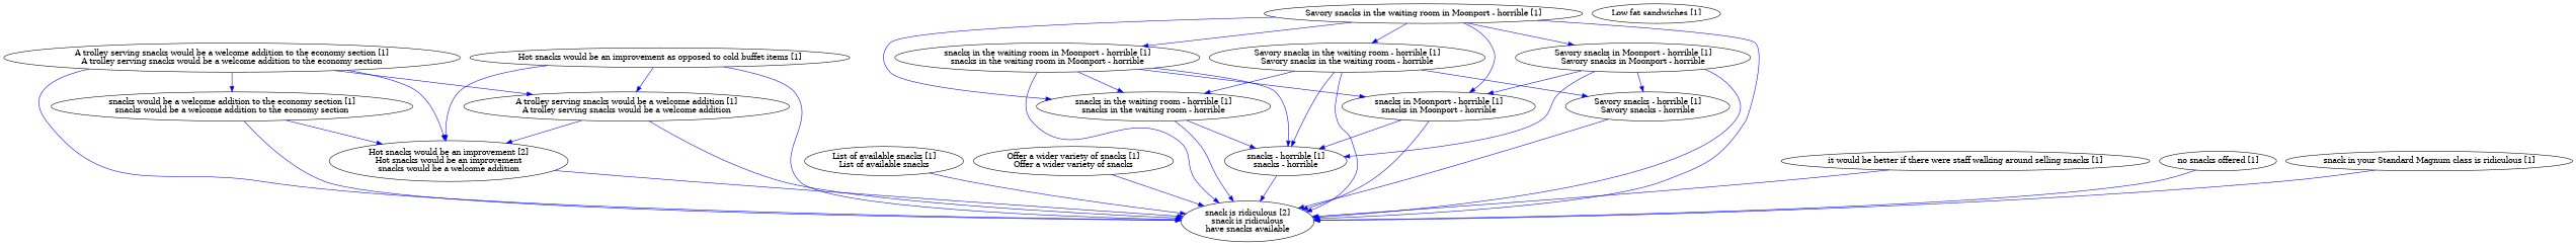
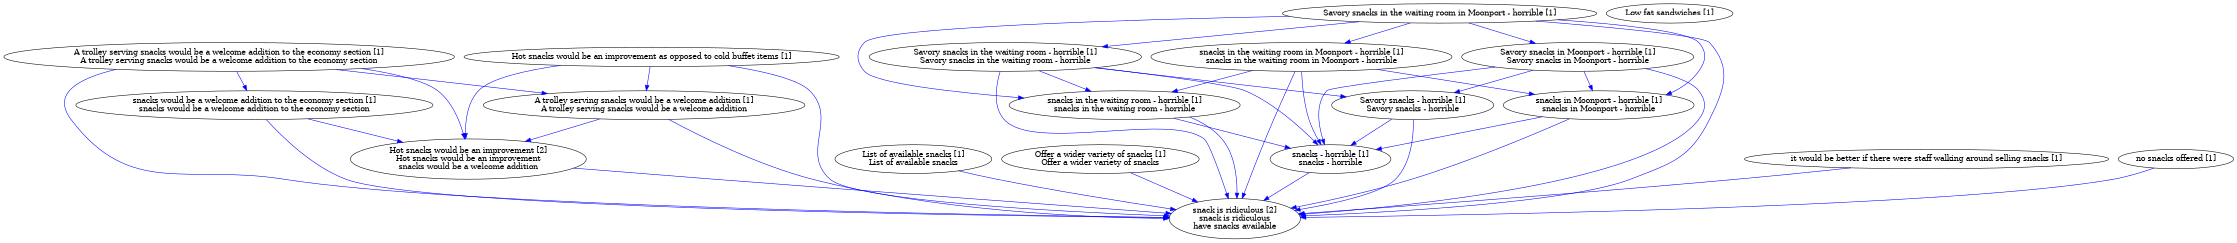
  digraph {
    edge [color=blue]
    "Hot snacks would be an improvement [2]\nHot snacks would be an improvement\nsnacks would be a welcome addition"
    "snack is ridiculous [2]\nsnack is ridiculous\nhave snacks available"
    "A trolley serving snacks would be a welcome addition to the economy section [1]\nA trolley serving snacks would be a welcome addition to the economy section"
    "A trolley serving snacks would be a welcome addition [1]\nA trolley serving snacks would be a welcome addition"
    "snacks would be a welcome addition to the economy section [1]\nsnacks would be a welcome addition to the economy section"
    "Hot snacks would be an improvement as opposed to cold buffet items [1]"
    "List of available snacks [1]\nList of available snacks"
    "Low fat sandwiches [1]"
    "Offer a wider variety of snacks [1]\nOffer a wider variety of snacks"
    "Savory snacks in the waiting room in Moonport - horrible [1]"
    "Savory snacks in Moonport - horrible [1]\nSavory snacks in Moonport - horrible"
    "snacks in Moonport - horrible [1]\nsnacks in Moonport - horrible"
    "Savory snacks in the waiting room - horrible [1]\nSavory snacks in the waiting room - horrible"
    "snacks in the waiting room - horrible [1]\nsnacks in the waiting room - horrible"
    "snacks in the waiting room in Moonport - horrible [1]\nsnacks in the waiting room in Moonport - horrible"
    "Savory snacks - horrible [1]\nSavory snacks - horrible"
    "snacks - horrible [1]\nsnacks - horrible"
    "it would be better if there were staff walking around selling snacks [1]"
    "no snacks offered [1]"
-   "snack in your Standard Magnum class is ridiculous [1]"
    "Hot snacks would be an improvement [2]\nHot snacks would be an improvement\nsnacks would be a welcome addition" -> "snack is ridiculous [2]\nsnack is ridiculous\nhave snacks available"
    "A trolley serving snacks would be a welcome addition to the economy section [1]\nA trolley serving snacks would be a welcome addition to the economy section" -> "Hot snacks would be an improvement [2]\nHot snacks would be an improvement\nsnacks would be a welcome addition"
    "A trolley serving snacks would be a welcome addition to the economy section [1]\nA trolley serving snacks would be a welcome addition to the economy section" -> "snack is ridiculous [2]\nsnack is ridiculous\nhave snacks available"
    "A trolley serving snacks would be a welcome addition to the economy section [1]\nA trolley serving snacks would be a welcome addition to the economy section" -> "A trolley serving snacks would be a welcome addition [1]\nA trolley serving snacks would be a welcome addition"
    "A trolley serving snacks would be a welcome addition to the economy section [1]\nA trolley serving snacks would be a welcome addition to the economy section" -> "snacks would be a welcome addition to the economy section [1]\nsnacks would be a welcome addition to the economy section"
    "A trolley serving snacks would be a welcome addition [1]\nA trolley serving snacks would be a welcome addition" -> "Hot snacks would be an improvement [2]\nHot snacks would be an improvement\nsnacks would be a welcome addition"
    "A trolley serving snacks would be a welcome addition [1]\nA trolley serving snacks would be a welcome addition" -> "snack is ridiculous [2]\nsnack is ridiculous\nhave snacks available"
    "snacks would be a welcome addition to the economy section [1]\nsnacks would be a welcome addition to the economy section" -> "Hot snacks would be an improvement [2]\nHot snacks would be an improvement\nsnacks would be a welcome addition"
    "snacks would be a welcome addition to the economy section [1]\nsnacks would be a welcome addition to the economy section" -> "snack is ridiculous [2]\nsnack is ridiculous\nhave snacks available"
    "Hot snacks would be an improvement as opposed to cold buffet items [1]" -> "Hot snacks would be an improvement [2]\nHot snacks would be an improvement\nsnacks would be a welcome addition"
    "Hot snacks would be an improvement as opposed to cold buffet items [1]" -> "snack is ridiculous [2]\nsnack is ridiculous\nhave snacks available"
    "Hot snacks would be an improvement as opposed to cold buffet items [1]" -> "A trolley serving snacks would be a welcome addition [1]\nA trolley serving snacks would be a welcome addition"
    "List of available snacks [1]\nList of available snacks" -> "snack is ridiculous [2]\nsnack is ridiculous\nhave snacks available"
    "Offer a wider variety of snacks [1]\nOffer a wider variety of snacks" -> "snack is ridiculous [2]\nsnack is ridiculous\nhave snacks available"
    "Savory snacks in the waiting room in Moonport - horrible [1]" -> "snack is ridiculous [2]\nsnack is ridiculous\nhave snacks available"
    "Savory snacks in the waiting room in Moonport - horrible [1]" -> "Savory snacks in Moonport - horrible [1]\nSavory snacks in Moonport - horrible"
    "Savory snacks in the waiting room in Moonport - horrible [1]" -> "snacks in Moonport - horrible [1]\nsnacks in Moonport - horrible"
    "Savory snacks in the waiting room in Moonport - horrible [1]" -> "Savory snacks in the waiting room - horrible [1]\nSavory snacks in the waiting room - horrible"
    "Savory snacks in the waiting room in Moonport - horrible [1]" -> "snacks in the waiting room - horrible [1]\nsnacks in the waiting room - horrible"
    "Savory snacks in the waiting room in Moonport - horrible [1]" -> "snacks in the waiting room in Moonport - horrible [1]\nsnacks in the waiting room in Moonport - horrible"
    "Savory snacks in Moonport - horrible [1]\nSavory snacks in Moonport - horrible" -> "snack is ridiculous [2]\nsnack is ridiculous\nhave snacks available"
    "Savory snacks in Moonport - horrible [1]\nSavory snacks in Moonport - horrible" -> "snacks in Moonport - horrible [1]\nsnacks in Moonport - horrible"
    "Savory snacks in Moonport - horrible [1]\nSavory snacks in Moonport - horrible" -> "Savory snacks - horrible [1]\nSavory snacks - horrible"
    "Savory snacks in Moonport - horrible [1]\nSavory snacks in Moonport - horrible" -> "snacks - horrible [1]\nsnacks - horrible"
    "snacks in Moonport - horrible [1]\nsnacks in Moonport - horrible" -> "snack is ridiculous [2]\nsnack is ridiculous\nhave snacks available"
    "snacks in Moonport - horrible [1]\nsnacks in Moonport - horrible" -> "snacks - horrible [1]\nsnacks - horrible"
    "Savory snacks in the waiting room - horrible [1]\nSavory snacks in the waiting room - horrible" -> "snack is ridiculous [2]\nsnack is ridiculous\nhave snacks available"
    "Savory snacks in the waiting room - horrible [1]\nSavory snacks in the waiting room - horrible" -> "snacks in the waiting room - horrible [1]\nsnacks in the waiting room - horrible"
    "Savory snacks in the waiting room - horrible [1]\nSavory snacks in the waiting room - horrible" -> "Savory snacks - horrible [1]\nSavory snacks - horrible"
    "Savory snacks in the waiting room - horrible [1]\nSavory snacks in the waiting room - horrible" -> "snacks - horrible [1]\nsnacks - horrible"
    "snacks in the waiting room - horrible [1]\nsnacks in the waiting room - horrible" -> "snack is ridiculous [2]\nsnack is ridiculous\nhave snacks available"
    "snacks in the waiting room - horrible [1]\nsnacks in the waiting room - horrible" -> "snacks - horrible [1]\nsnacks - horrible"
    "snacks in the waiting room in Moonport - horrible [1]\nsnacks in the waiting room in Moonport - horrible" -> "snack is ridiculous [2]\nsnack is ridiculous\nhave snacks available"
    "snacks in the waiting room in Moonport - horrible [1]\nsnacks in the waiting room in Moonport - horrible" -> "snacks in Moonport - horrible [1]\nsnacks in Moonport - horrible"
    "snacks in the waiting room in Moonport - horrible [1]\nsnacks in the waiting room in Moonport - horrible" -> "snacks in the waiting room - horrible [1]\nsnacks in the waiting room - horrible"
    "snacks in the waiting room in Moonport - horrible [1]\nsnacks in the waiting room in Moonport - horrible" -> "snacks - horrible [1]\nsnacks - horrible"
    "Savory snacks - horrible [1]\nSavory snacks - horrible" -> "snack is ridiculous [2]\nsnack is ridiculous\nhave snacks available"
+   "Savory snacks - horrible [1]\nSavory snacks - horrible" -> "snacks - horrible [1]\nsnacks - horrible"
    "snacks - horrible [1]\nsnacks - horrible" -> "snack is ridiculous [2]\nsnack is ridiculous\nhave snacks available"
    "it would be better if there were staff walking around selling snacks [1]" -> "snack is ridiculous [2]\nsnack is ridiculous\nhave snacks available"
    "no snacks offered [1]" -> "snack is ridiculous [2]\nsnack is ridiculous\nhave snacks available"
-   "snack in your Standard Magnum class is ridiculous [1]" -> "snack is ridiculous [2]\nsnack is ridiculous\nhave snacks available"
  }
